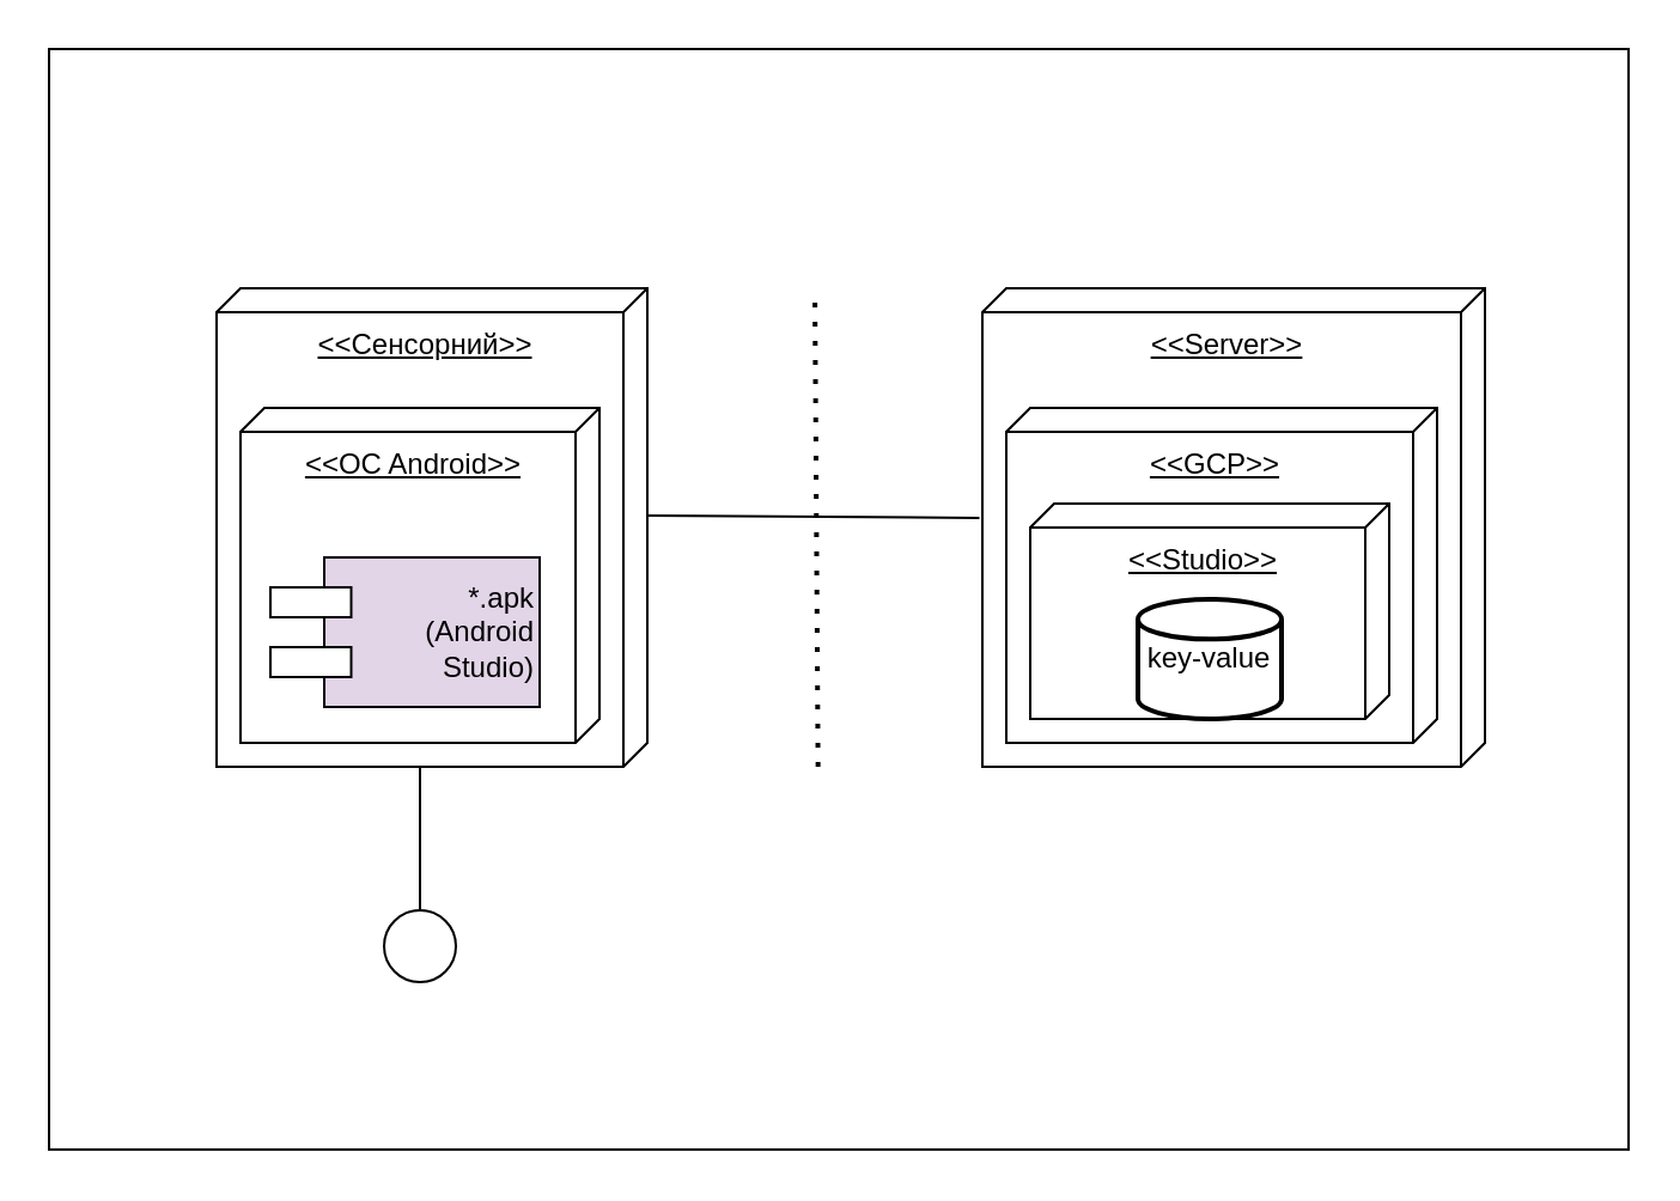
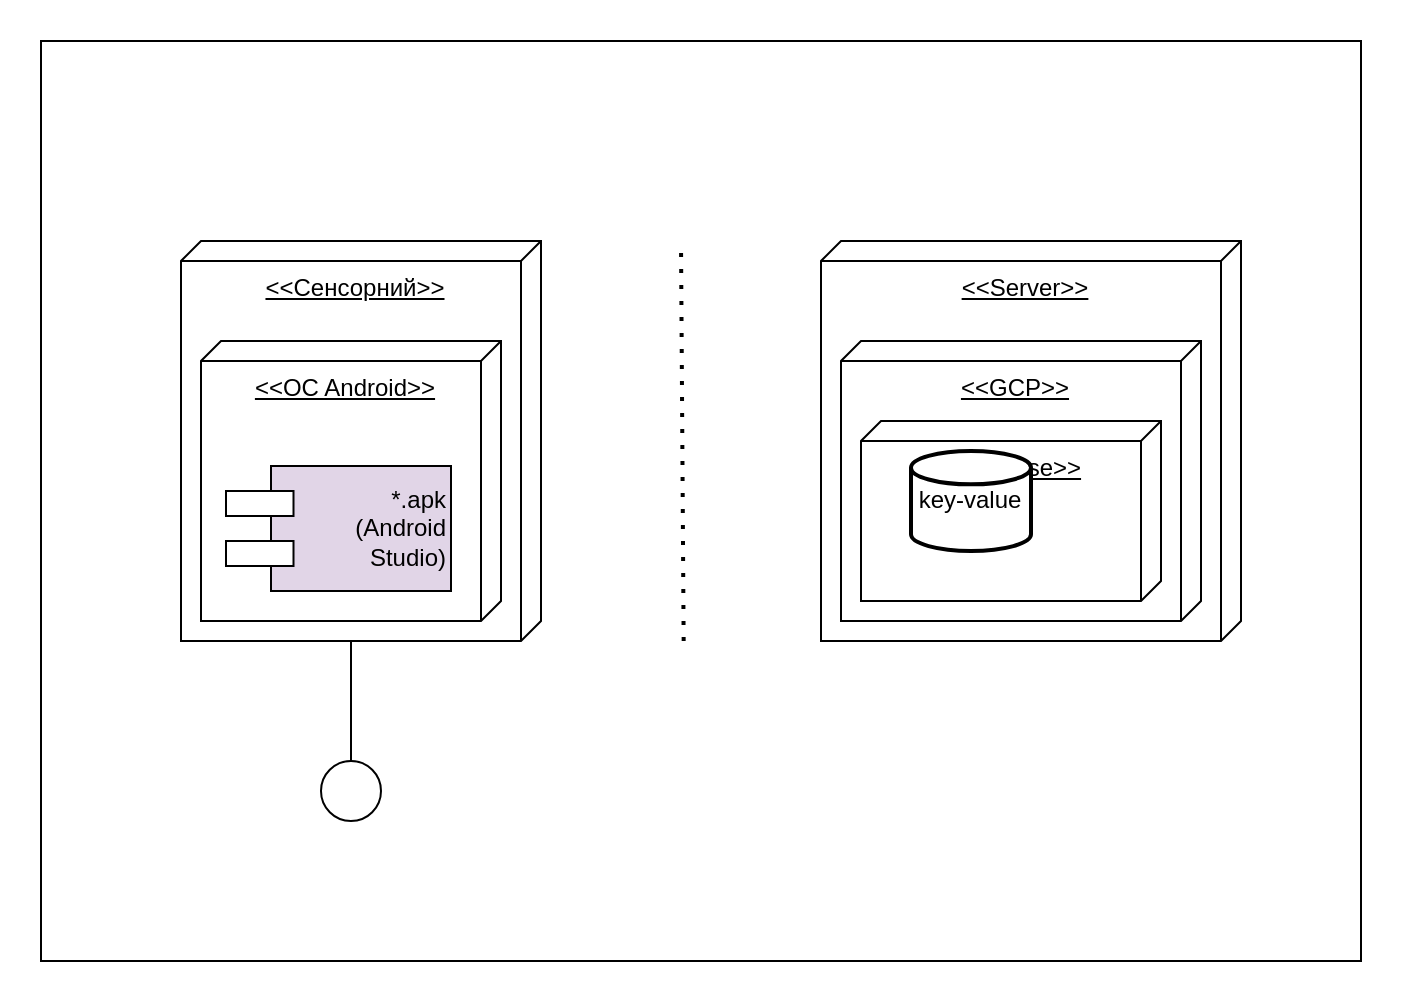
  <mxCell id="0" />
  <mxCell id="1" parent="0" />
  <mxCell id="2" value="" style="rounded=0;whiteSpace=wrap;html=1;" vertex="1" parent="1"><mxGeometry x="20" y="20" width="660" height="460" as="geometry" /></mxCell>
  <mxCell id="3" value="&lt;u&gt;&amp;lt;&amp;lt;Сенсорний&amp;gt;&amp;gt;&lt;/u&gt;" style="verticalAlign=top;align=center;shape=cube;size=10;direction=south;fontStyle=0;html=1;boundedLbl=1;spacingLeft=5;whiteSpace=wrap;" vertex="1" parent="1"><mxGeometry x="90" y="120" width="180" height="200" as="geometry" /></mxCell>
  <mxCell id="4" value="&lt;u&gt;&amp;lt;&amp;lt;OC Android&amp;gt;&amp;gt;&lt;/u&gt;" style="verticalAlign=top;align=center;shape=cube;size=10;direction=south;html=1;boundedLbl=1;spacingLeft=5;whiteSpace=wrap;" vertex="1" parent="3"><mxGeometry width="150" height="140" relative="1" as="geometry"><mxPoint x="10" y="50" as="offset" /></mxGeometry></mxCell>
  <mxCell id="5" value="*.apk&lt;br&gt;(Android&lt;br&gt;Studio)" style="rounded=0;whiteSpace=wrap;html=1;align=right;fillColor=#e1d5e7;" vertex="1" parent="3"><mxGeometry x="45" y="112.5" width="90" height="62.5" as="geometry" /></mxCell>
  <mxCell id="6" value="" style="rounded=0;whiteSpace=wrap;html=1;" vertex="1" parent="3"><mxGeometry x="22.5" y="125" width="33.75" height="12.5" as="geometry" /></mxCell>
  <mxCell id="7" value="" style="rounded=0;whiteSpace=wrap;html=1;" vertex="1" parent="3"><mxGeometry x="22.5" y="150" width="33.75" height="12.5" as="geometry" /></mxCell>
  <mxCell id="8" value="" style="endArrow=none;dashed=1;html=1;dashPattern=1 3;strokeWidth=2;rounded=0;" edge="1" parent="1"><mxGeometry width="50" height="50" relative="1" as="geometry"><mxPoint x="341.333" y="320" as="sourcePoint" /><mxPoint x="340" y="120" as="targetPoint" /></mxGeometry></mxCell>
  <mxCell id="9" value="&lt;u&gt;&amp;lt;&amp;lt;Server&amp;gt;&amp;gt;&lt;/u&gt;" style="verticalAlign=top;align=center;shape=cube;size=10;direction=south;fontStyle=0;html=1;boundedLbl=1;spacingLeft=5;whiteSpace=wrap;" vertex="1" parent="1"><mxGeometry x="410" y="120" width="210" height="200" as="geometry" /></mxCell>
  <mxCell id="10" value="&lt;u&gt;&amp;lt;&amp;lt;GCP&amp;gt;&amp;gt;&lt;/u&gt;" style="verticalAlign=top;align=center;shape=cube;size=10;direction=south;html=1;boundedLbl=1;spacingLeft=5;whiteSpace=wrap;" vertex="1" parent="9"><mxGeometry width="180" height="140" relative="1" as="geometry"><mxPoint x="10" y="50" as="offset" /></mxGeometry></mxCell>
- <mxCell id="11" value="&lt;u&gt;&amp;lt;&amp;lt;Studio&amp;gt;&amp;gt;&lt;/u&gt;" style="verticalAlign=top;align=center;shape=cube;size=10;direction=south;html=1;boundedLbl=1;spacingLeft=5;whiteSpace=wrap;" vertex="1" parent="9"><mxGeometry x="20" y="90" width="150" height="90" as="geometry" /></mxCell>
- <mxCell id="12" value="key-value" style="strokeWidth=2;html=1;shape=mxgraph.flowchart.database;whiteSpace=wrap;" vertex="1" parent="9"><mxGeometry x="65" y="130" width="60" height="50" as="geometry" /></mxCell>
- <mxCell id="13" value="" style="endArrow=none;html=1;rounded=0;exitX=0;exitY=0;exitDx=95;exitDy=0;exitPerimeter=0;entryX=0.48;entryY=1.006;entryDx=0;entryDy=0;entryPerimeter=0;" edge="1" parent="1" source="3" target="9"><mxGeometry width="50" height="50" relative="1" as="geometry"><mxPoint x="410" y="310" as="sourcePoint" /><mxPoint x="460" y="260" as="targetPoint" /></mxGeometry></mxCell>
+ <mxCell id="11" value="&lt;u&gt;&amp;lt;&amp;lt;FireBase&amp;gt;&amp;gt;&lt;/u&gt;" style="verticalAlign=top;align=center;shape=cube;size=10;direction=south;html=1;boundedLbl=1;spacingLeft=5;whiteSpace=wrap;" vertex="1" parent="9"><mxGeometry x="20" y="90" width="150" height="90" as="geometry" /></mxCell>
+ <mxCell id="12" value="key-value" style="strokeWidth=2;html=1;shape=mxgraph.flowchart.database;whiteSpace=wrap;" vertex="1" parent="9"><mxGeometry x="45" y="105" width="60" height="50" as="geometry" /></mxCell>
  <mxCell id="14" value="" style="ellipse;whiteSpace=wrap;html=1;aspect=fixed;" vertex="1" parent="1"><mxGeometry x="160" y="380" width="30" height="30" as="geometry" /></mxCell>
  <mxCell id="15" value="" style="endArrow=none;html=1;rounded=0;exitX=0.5;exitY=0;exitDx=0;exitDy=0;entryX=0;entryY=0;entryDx=200;entryDy=95;entryPerimeter=0;" edge="1" parent="1" source="14" target="3"><mxGeometry width="50" height="50" relative="1" as="geometry"><mxPoint x="410" y="310" as="sourcePoint" /><mxPoint x="460" y="260" as="targetPoint" /></mxGeometry></mxCell>
